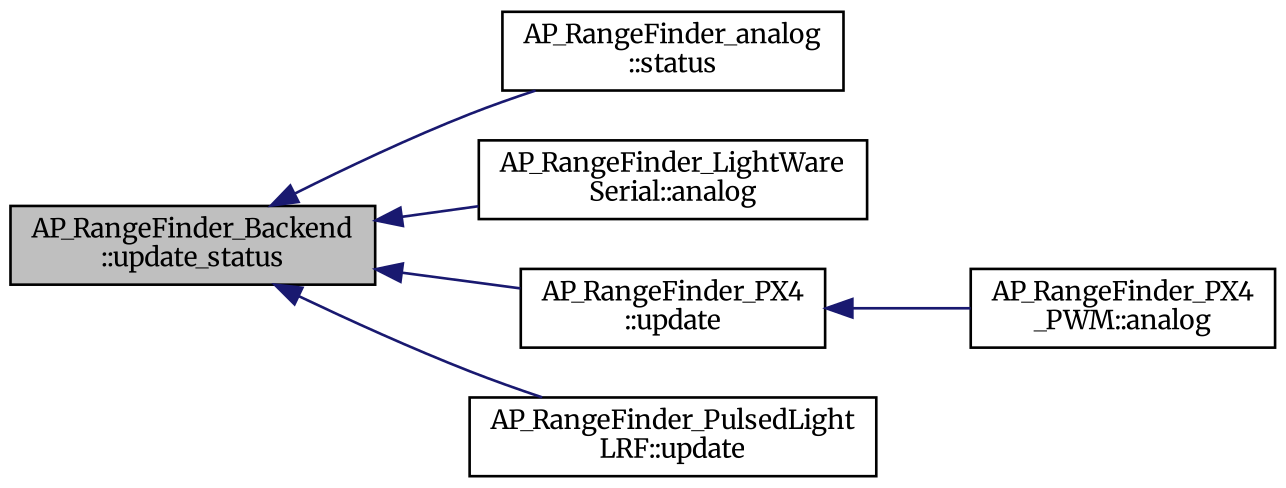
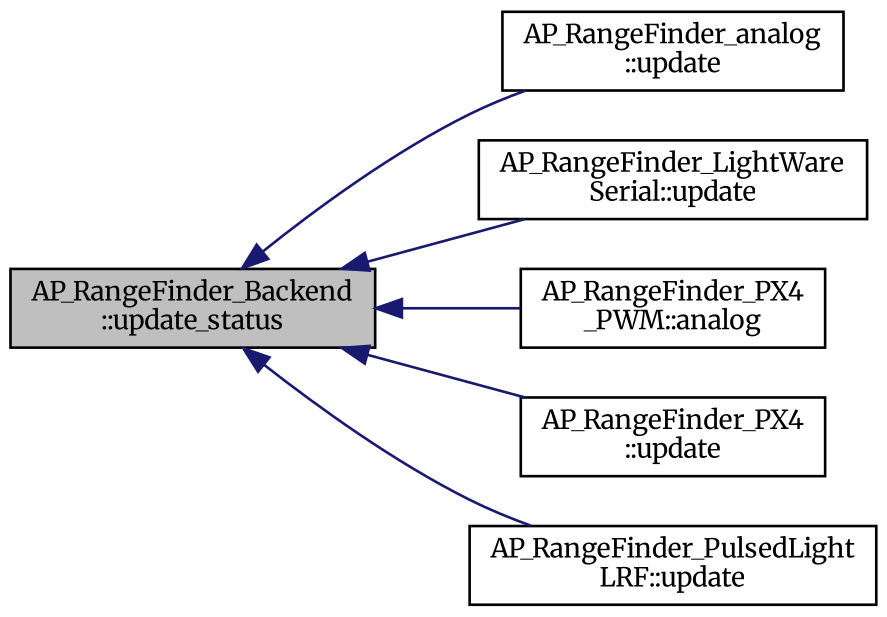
  digraph {
    fontname=Merriweather
    rankdir=LR
    node [color=black fillcolor=white fontname=Merriweather fontsize=10 shape=record style=filled]
    edge [color=midnightblue dir=back fontname=Merriweather fontsize=10 labelfontname=Helvetica labelfontsize=10 style=solid]
    n1 [fillcolor=grey75 fontcolor=black height=0.2 label="AP_RangeFinder_Backend\l::update_status" width=0.4]
-   n2 [height=0.2 label="AP_RangeFinder_analog\l::status" width=0.4]
-   n3 [height=0.2 label="AP_RangeFinder_LightWare\lSerial::analog" width=0.4]
+   n2 [height=0.2 label="AP_RangeFinder_analog\l::update" width=0.4]
+   n3 [height=0.2 label="AP_RangeFinder_LightWare\lSerial::update" width=0.4]
    n4 [height=0.2 label="AP_RangeFinder_PX4\l_PWM::analog" width=0.4]
    n5 [height=0.2 label="AP_RangeFinder_PX4\l::update" width=0.4]
    n6 [height=0.2 label="AP_RangeFinder_PulsedLight\lLRF::update" width=0.4]
    n1 -> n2
    n1 -> n3
-   n5 -> n4
+   n1 -> n4
    n1 -> n5
    n1 -> n6
  }
